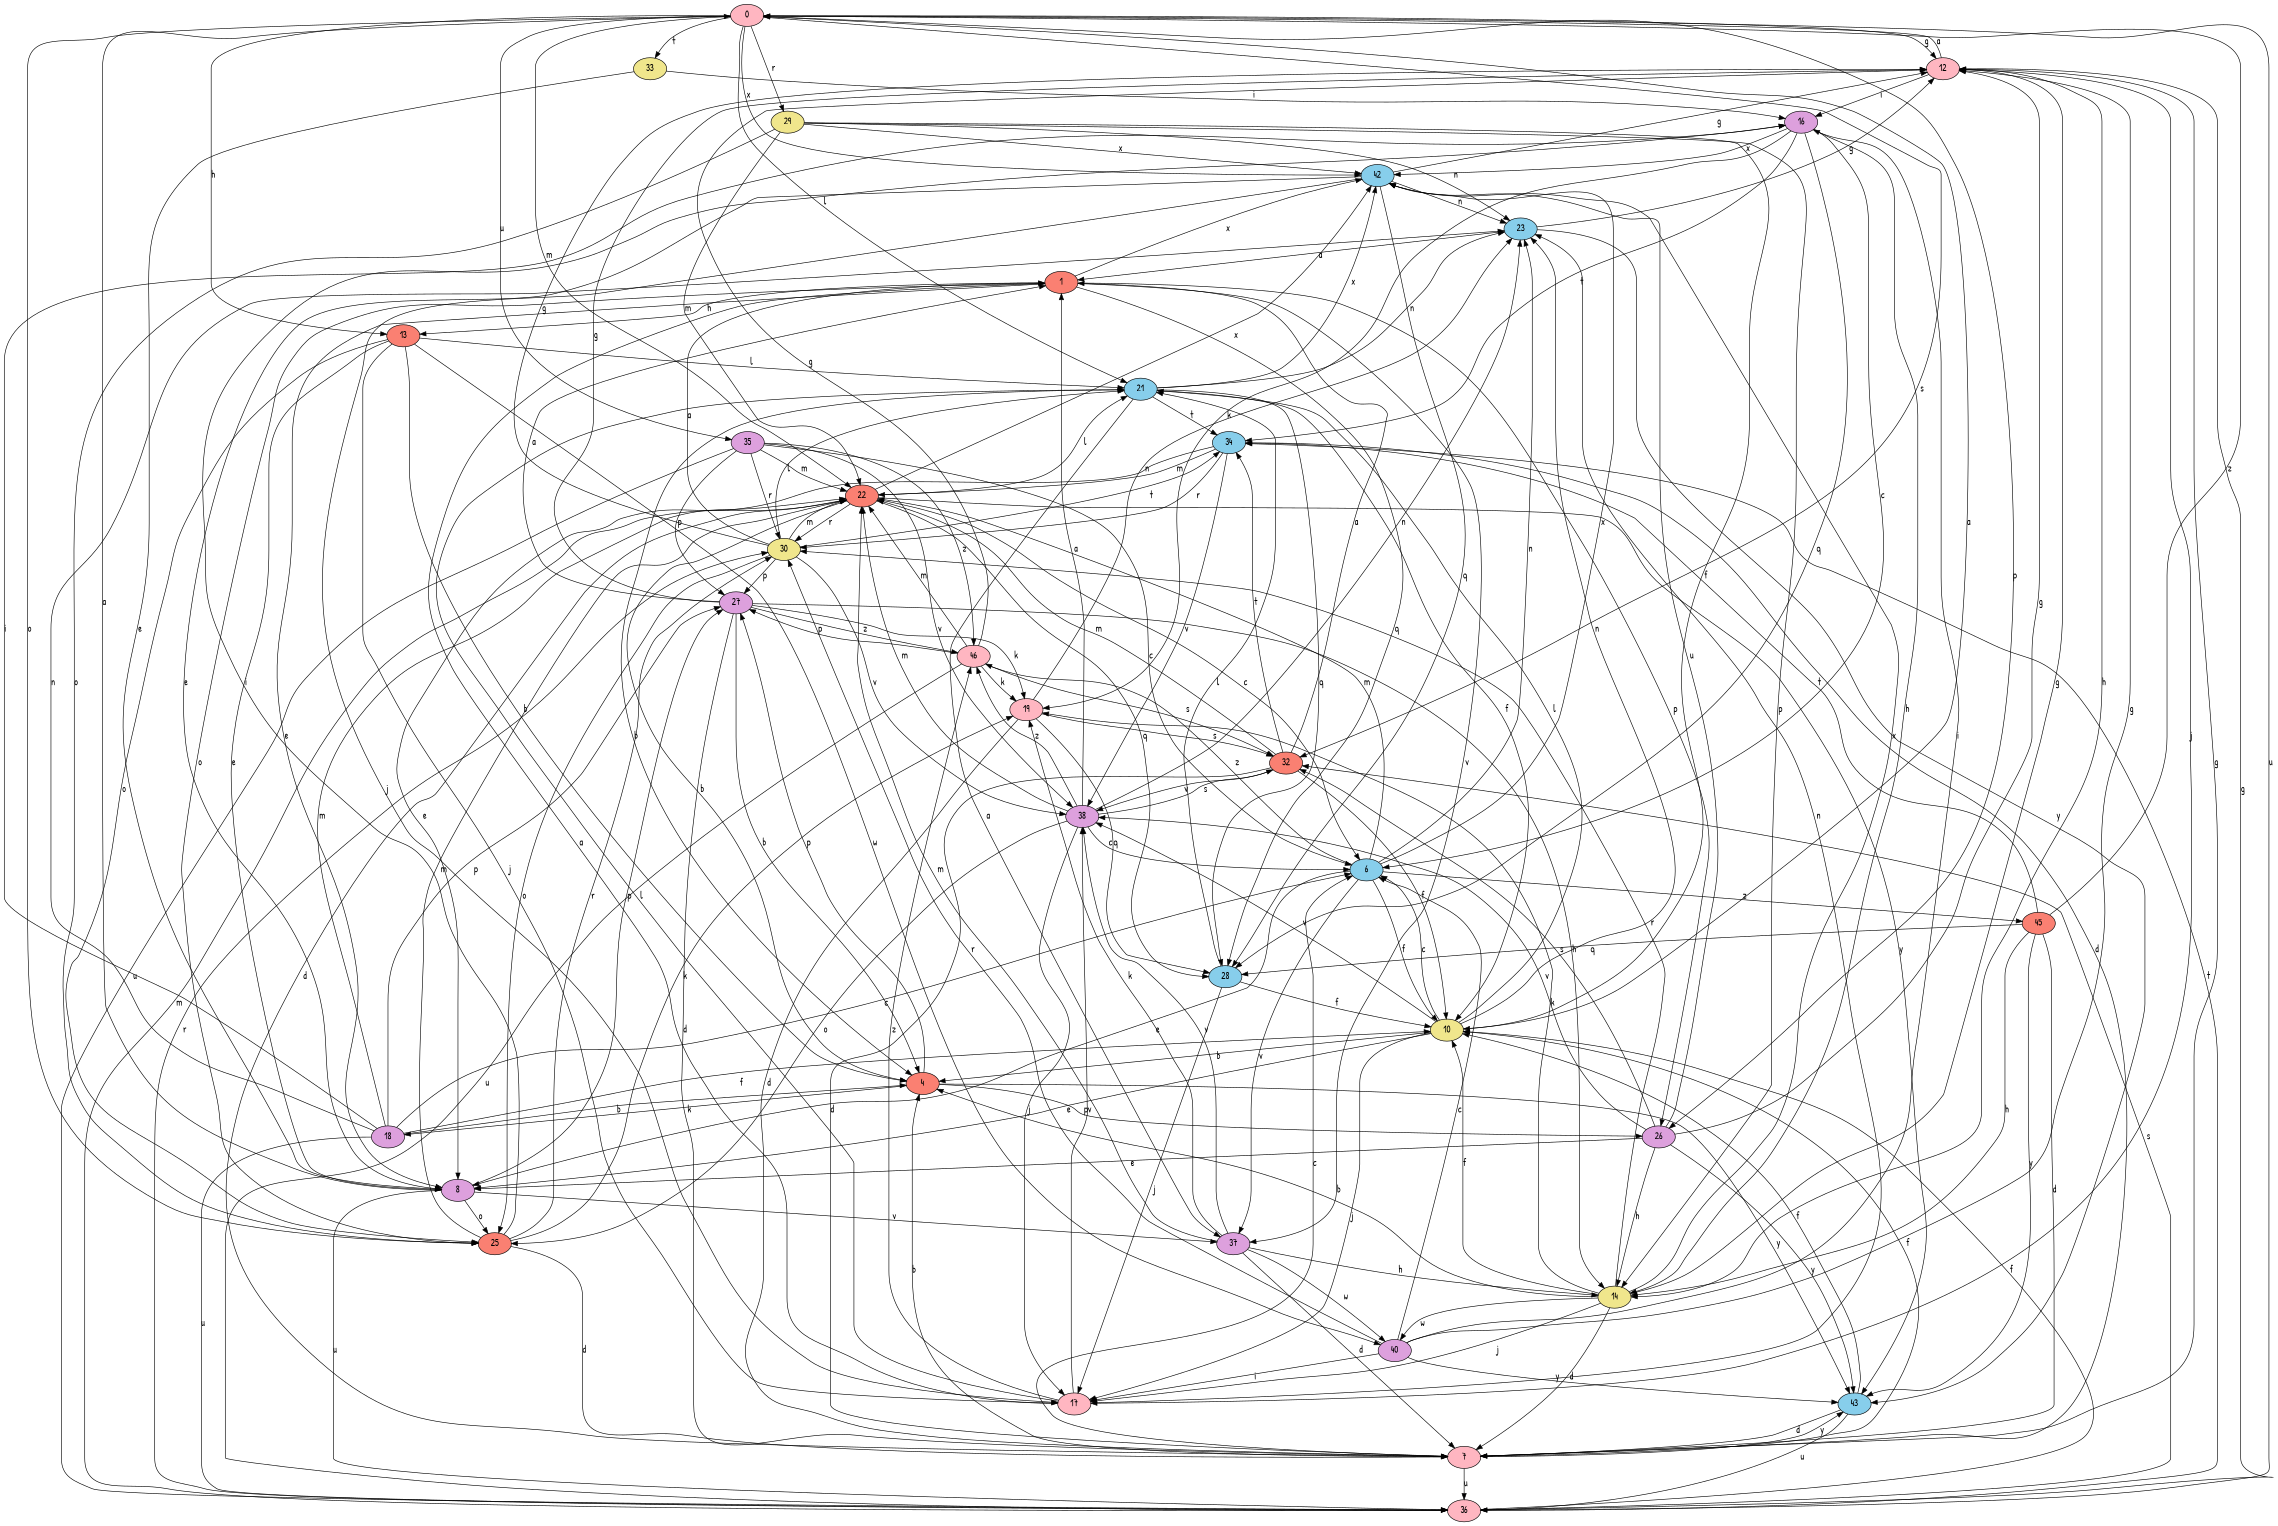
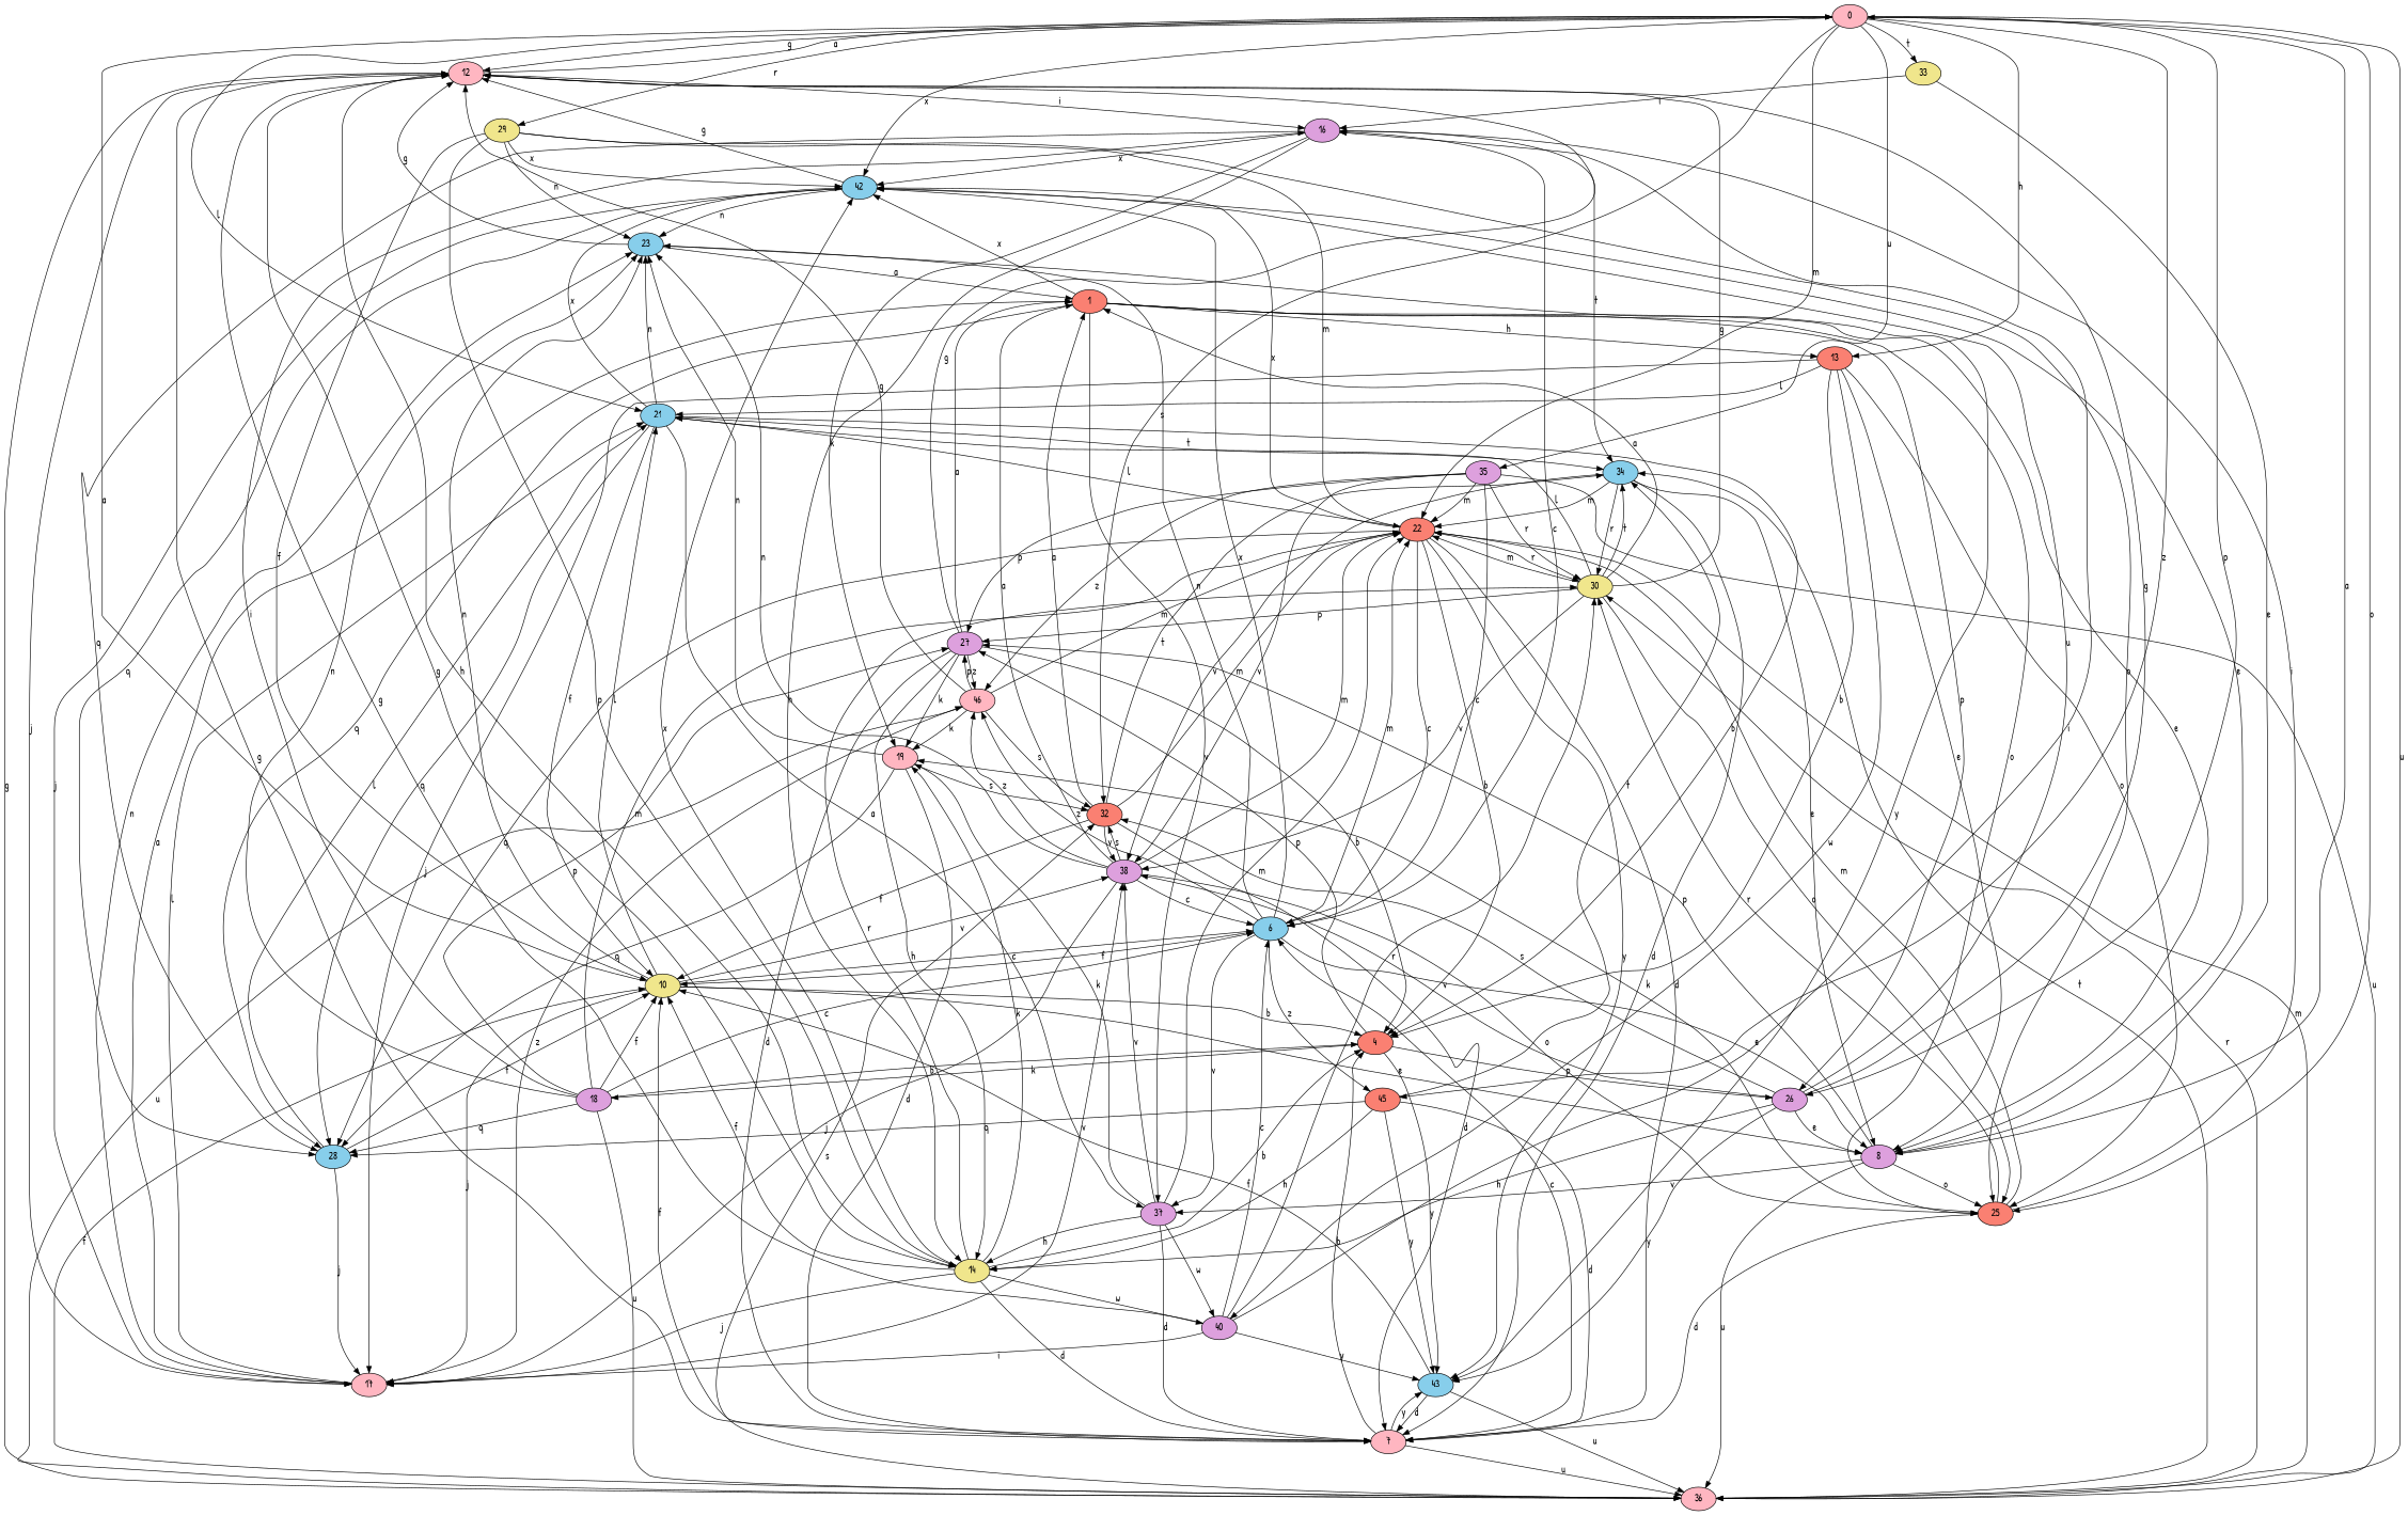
  strict digraph {
    fontname="Patrick Hand"
    node [fillcolor=plum fontname="Patrick Hand" style=filled]
    edge [fontname="Patrick Hand"]
    0 [fillcolor=lightpink]
    12 [fillcolor=lightpink]
    13 [fillcolor=salmon]
    21 [fillcolor=skyblue]
    22 [fillcolor=salmon]
    25 [fillcolor=salmon]
    26
    29 [fillcolor=khaki]
    32 [fillcolor=salmon]
    33 [fillcolor=khaki]
    35
    36 [fillcolor=lightpink]
    42 [fillcolor=skyblue]
    45 [fillcolor=salmon]
    17 [fillcolor=lightpink]
    14 [fillcolor=khaki]
    16
    8
    4 [fillcolor=salmon]
    40
    28 [fillcolor=skyblue]
    37
    10 [fillcolor=khaki]
    23 [fillcolor=skyblue]
    34 [fillcolor=skyblue]
    43 [fillcolor=skyblue]
    6 [fillcolor=skyblue]
    7 [fillcolor=lightpink]
    30 [fillcolor=khaki]
    19 [fillcolor=lightpink]
    38
    1 [fillcolor=salmon]
    27
    46 [fillcolor=lightpink]
    18
    0 -> 12 [label=g]
    0 -> 13 [label=h]
    0 -> 21 [label=l]
    0 -> 22 [label=m]
    0 -> 25 [label=o]
    0 -> 26 [label=p]
    0 -> 29 [label=r]
    0 -> 32 [label=s]
    0 -> 33 [label=t]
    0 -> 35 [label=u]
    0 -> 36 [label=u]
    0 -> 42 [label=x]
-   45 -> 0 [label=z]
+   0 -> 45 [label=z]
    12 -> 0 [label=a]
    12 -> 17 [label=j]
    12 -> 14 [label=h]
    12 -> 16 [label=i]
    13 -> 21 [label=l]
    13 -> 25 [label=o]
    13 -> 17 [label=j]
    13 -> 8 [label=e]
    13 -> 4 [label=b]
    13 -> 40 [label=w]
    21 -> 42 [label=x]
    21 -> 4 [label=b]
    21 -> 28 [label=q]
    21 -> 37 [label=a]
    21 -> 10 [label=f]
    21 -> 23 [label=n]
    21 -> 34 [label=t]
    22 -> 21 [label=l]
    22 -> 42 [label=x]
    22 -> 4 [label=b]
    22 -> 28 [label=q]
    22 -> 43 [label=y]
    22 -> 6 [label=c]
    22 -> 7 [label=d]
    22 -> 30 [label=r]
    25 -> 22 [label=m]
    25 -> 16 [label=i]
    25 -> 7 [label=d]
    25 -> 30 [label=r]
    25 -> 19 [label=k]
    26 -> 12 [label=g]
    26 -> 32 [label=s]
    26 -> 42 [label=u]
    26 -> 14 [label=h]
    26 -> 8 [label=e]
    26 -> 43 [label=y]
    26 -> 38 [label=v]
    29 -> 22 [label=m]
    29 -> 25 [label=o]
    29 -> 42 [label=x]
    29 -> 14 [label=p]
    29 -> 10 [label=f]
    29 -> 23 [label=n]
    32 -> 22 [label=m]
    32 -> 10 [label=f]
    32 -> 34 [label=t]
    32 -> 7 [label=d]
    32 -> 38 [label=v]
    32 -> 1 [label=a]
    33 -> 16 [label=i]
    33 -> 8 [label=e]
    35 -> 22 [label=m]
    35 -> 36 [label=u]
    35 -> 6 [label=c]
    35 -> 30 [label=r]
    35 -> 38 [label=v]
    35 -> 27 [label=p]
    35 -> 46 [label=z]
    36 -> 12 [label=g]
    36 -> 22 [label=m]
    36 -> 32 [label=s]
    36 -> 10 [label=f]
    36 -> 34 [label=t]
    36 -> 30 [label=r]
    42 -> 12 [label=g]
    42 -> 17 [label=j]
    42 -> 8 [label=e]
    42 -> 28 [label=q]
    42 -> 23 [label=n]
    45 -> 14 [label=h]
    45 -> 28 [label=q]
    45 -> 34 [label=t]
    45 -> 43 [label=y]
    45 -> 7 [label=d]
    17 -> 21 [label=l]
    17 -> 23 [label=n]
    17 -> 38 [label=v]
    17 -> 1 [label=a]
    17 -> 46 [label=z]
    14 -> 12 [label=g]
    14 -> 42 [label=x]
    14 -> 17 [label=j]
    14 -> 4 [label=b]
    14 -> 40 [label=w]
    14 -> 10 [label=f]
    14 -> 7 [label=d]
    14 -> 30 [label=r]
    14 -> 19 [label=k]
    16 -> 42 [label=x]
    16 -> 14 [label=h]
    16 -> 28 [label=q]
    16 -> 34 [label=t]
    16 -> 6 [label=c]
    16 -> 19 [label=k]
    8 -> 0 [label=a]
    8 -> 25 [label=o]
    8 -> 36 [label=u]
    8 -> 37 [label=v]
    8 -> 27 [label=p]
    4 -> 26 [label=p]
    4 -> 43 [label=y]
    4 -> 27 [label=p]
    4 -> 18 [label=k]
    40 -> 12 [label=g]
    40 -> 17 [label=i]
    40 -> 16 [label=i]
    40 -> 43 [label=y]
    40 -> 6 [label=c]
    40 -> 30 [label=r]
    28 -> 21 [label=l]
    28 -> 17 [label=j]
    28 -> 10 [label=f]
    37 -> 22 [label=m]
    37 -> 14 [label=h]
    37 -> 40 [label=w]
    37 -> 7 [label=d]
    37 -> 19 [label=k]
    37 -> 38 [label=v]
    10 -> 0 [label=a]
    10 -> 21 [label=l]
    10 -> 17 [label=j]
    10 -> 8 [label=e]
    10 -> 4 [label=b]
    10 -> 23 [label=n]
    10 -> 6 [label=c]
    10 -> 38 [label=v]
    23 -> 12 [label=g]
    23 -> 43 [label=y]
    23 -> 1 [label=a]
    34 -> 22 [label=m]
    34 -> 8 [label=e]
    34 -> 7 [label=d]
    34 -> 30 [label=r]
    34 -> 38 [label=v]
    43 -> 36 [label=u]
    43 -> 10 [label=f]
    43 -> 7 [label=d]
    6 -> 22 [label=m]
    6 -> 42 [label=x]
    6 -> 45 [label=z]
    6 -> 8 [label=e]
    6 -> 37 [label=v]
    6 -> 10 [label=f]
    6 -> 23 [label=n]
    6 -> 46 [label=z]
    7 -> 12 [label=g]
    7 -> 36 [label=u]
    7 -> 4 [label=b]
    7 -> 10 [label=f]
    7 -> 43 [label=y]
    7 -> 6 [label=c]
    30 -> 12 [label=g]
    30 -> 21 [label=l]
    30 -> 22 [label=m]
    30 -> 25 [label=o]
    30 -> 34 [label=t]
    30 -> 38 [label=v]
    30 -> 1 [label=a]
    30 -> 27 [label=p]
    19 -> 32 [label=s]
    19 -> 28 [label=q]
    19 -> 23 [label=n]
    19 -> 7 [label=d]
    38 -> 22 [label=m]
    38 -> 25 [label=o]
    38 -> 32 [label=s]
    38 -> 17 [label=j]
    38 -> 23 [label=n]
    38 -> 6 [label=c]
    38 -> 1 [label=a]
    38 -> 46 [label=z]
    1 -> 13 [label=h]
    1 -> 25 [label=o]
    1 -> 26 [label=p]
    1 -> 42 [label=x]
    1 -> 8 [label=e]
    1 -> 28 [label=q]
    1 -> 37 [label=v]
    27 -> 12 [label=g]
    27 -> 14 [label=h]
    27 -> 4 [label=b]
    27 -> 7 [label=d]
    27 -> 19 [label=k]
    27 -> 1 [label=a]
    27 -> 46 [label=z]
    46 -> 12 [label=g]
    46 -> 22 [label=m]
    46 -> 32 [label=s]
    46 -> 36 [label=u]
    46 -> 19 [label=k]
    46 -> 27 [label=p]
    18 -> 22 [label=m]
    18 -> 36 [label=u]
    18 -> 16 [label=i]
    18 -> 4 [label=b]
+   18 -> 28 [label=q]
    18 -> 10 [label=f]
    18 -> 23 [label=n]
    18 -> 6 [label=c]
    18 -> 27 [label=p]
  }
